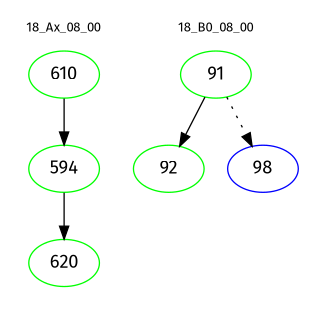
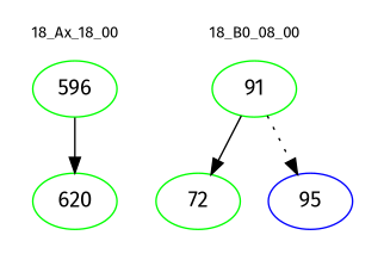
  digraph {
    fontname="Fira Sans"
    node [color=green fontname="Fira Sans"]
    edge [color=black fontname="Fira Sans" style=solid]
-   n1 [label=610]
-   n2 [label=594]
+   n2 [label=596]
    n3 [label=620]
-   n4 [label=92]
+   n4 [label=72]
    n5 [label=91]
-   n6 [color=blue label=98]
+   n6 [color=blue label=95]
    subgraph cluster_1 {
      color=white
      fontsize=10
-     label="18_Ax_08_00"
-     n1
+     label="18_Ax_18_00"
      n2
      n3
    }
    subgraph cluster_2 {
      color=white
      fontsize=10
      label="18_B0_08_00"
      n4
      n5
      n6
    }
-   n1 -> n2
    n2 -> n3
    n5 -> n4
    n5 -> n6 [style=dotted]
  }
